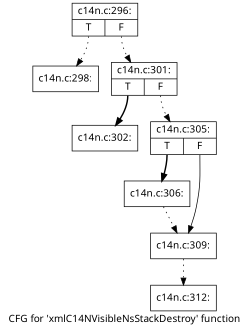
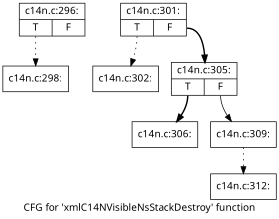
  digraph {
    fontname="Noto Sans"
    label="CFG for 'xmlC14NVisibleNsStackDestroy' function"
    node [fontname="Noto Sans" shape=record]
    edge [fontname="Noto Sans" style=dotted tailport=s0]
    n1 [label="{c14n.c:296:|{<s0>T|<s1>F}}"]
    n2 [label="{c14n.c:298:}"]
    n3 [label="{c14n.c:301:|{<s0>T|<s1>F}}"]
    n4 [label="{c14n.c:302:}"]
    n5 [label="{c14n.c:305:|{<s0>T|<s1>F}}"]
    n6 [label="{c14n.c:312:}"]
    n7 [label="{c14n.c:306:}"]
    n8 [label="{c14n.c:309:}"]
    n1 -> n2
-   n1 -> n3 [tailport=s1]
-   n3 -> n4 [style=bold]
-   n3 -> n5 [tailport=s1]
+   n3 -> n4
+   n3 -> n5 [style=bold tailport=s1]
    n5 -> n7 [style=bold]
    n5 -> n8 [style=solid tailport=s1]
-   n7 -> n8 [tailport=""]
    n8 -> n6 [tailport=""]
  }
